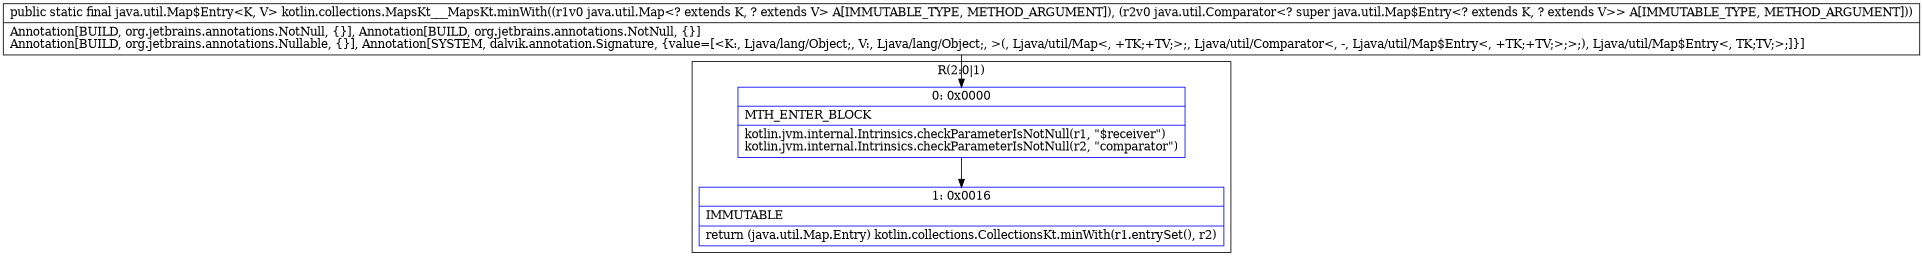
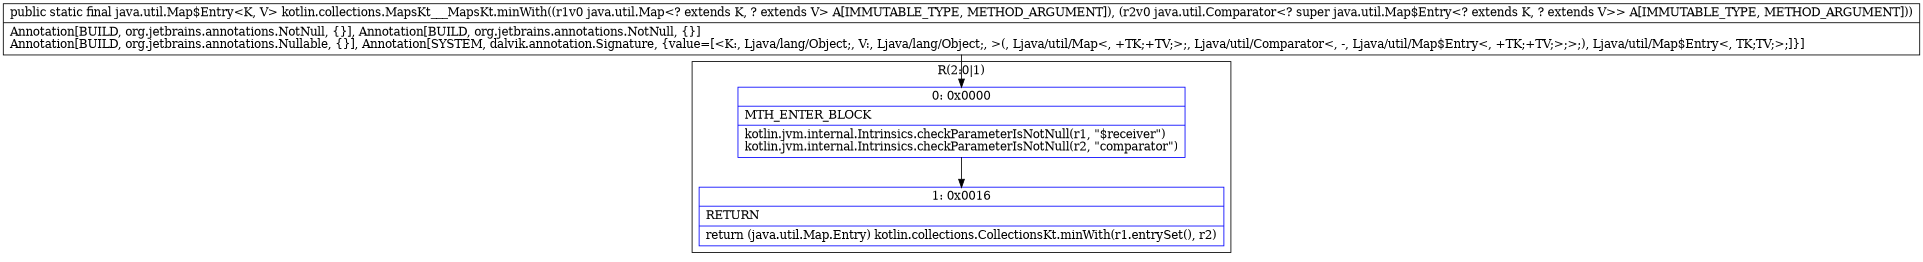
  digraph {
    node [color=blue shape=record]
    n1 [label="{0\:\ 0x0000|MTH_ENTER_BLOCK\l|kotlin.jvm.internal.Intrinsics.checkParameterIsNotNull(r1, \"$receiver\")\lkotlin.jvm.internal.Intrinsics.checkParameterIsNotNull(r2, \"comparator\")\l}"]
-   n2 [label="{1\:\ 0x0016|IMMUTABLE\l|return (java.util.Map.Entry) kotlin.collections.CollectionsKt.minWith(r1.entrySet(), r2)\l}"]
+   n2 [label="{1\:\ 0x0016|RETURN\l|return (java.util.Map.Entry) kotlin.collections.CollectionsKt.minWith(r1.entrySet(), r2)\l}"]
    n3 [label="{public static final java.util.Map$Entry\<K, V\> kotlin.collections.MapsKt___MapsKt.minWith((r1v0 java.util.Map\<? extends K, ? extends V\> A[IMMUTABLE_TYPE, METHOD_ARGUMENT]), (r2v0 java.util.Comparator\<? super java.util.Map$Entry\<? extends K, ? extends V\>\> A[IMMUTABLE_TYPE, METHOD_ARGUMENT]))  | Annotation[BUILD, org.jetbrains.annotations.NotNull, \{\}], Annotation[BUILD, org.jetbrains.annotations.NotNull, \{\}]\lAnnotation[BUILD, org.jetbrains.annotations.Nullable, \{\}], Annotation[SYSTEM, dalvik.annotation.Signature, \{value=[\<K:, Ljava\/lang\/Object;, V:, Ljava\/lang\/Object;, \>(, Ljava\/util\/Map\<, +TK;+TV;\>;, Ljava\/util\/Comparator\<, \-, Ljava\/util\/Map$Entry\<, +TK;+TV;\>;\>;), Ljava\/util\/Map$Entry\<, TK;TV;\>;]\}]\l}" color=""]
    subgraph cluster_1 {
      label="R(2:0|1)"
      n1
      n2
    }
    n1 -> n2
    n3 -> n1
  }
